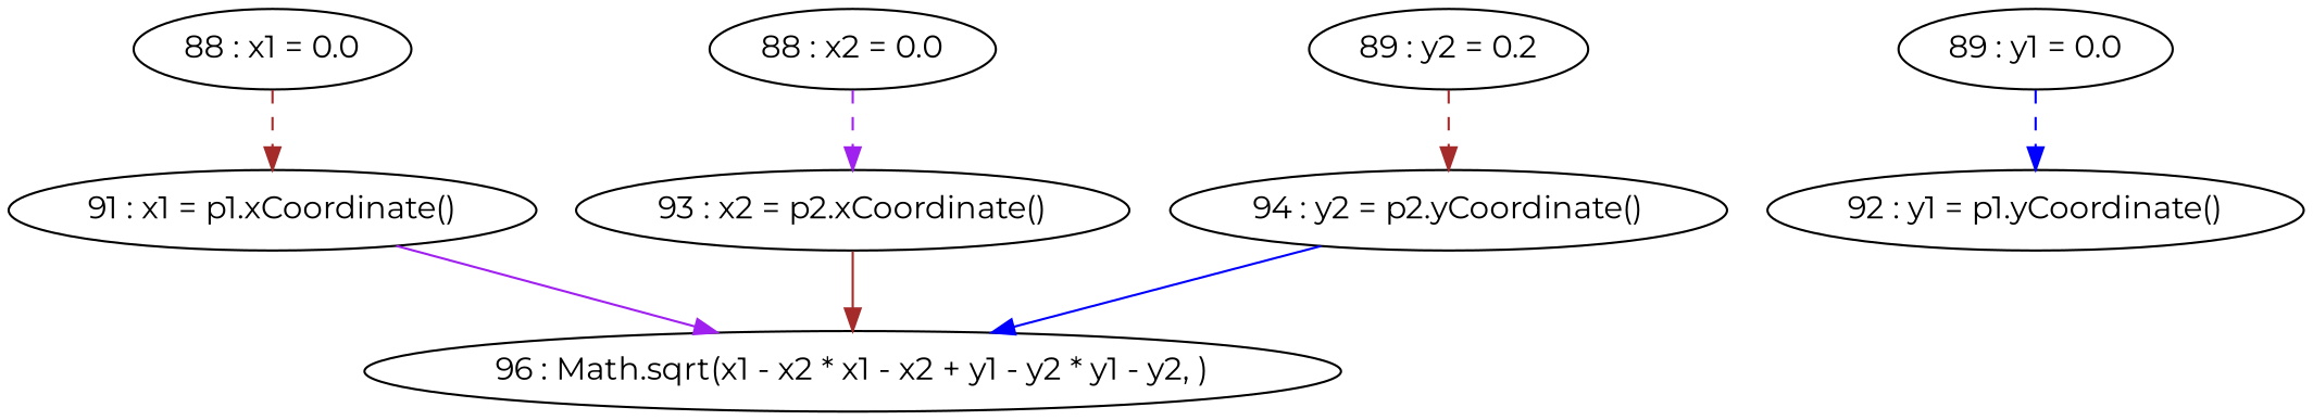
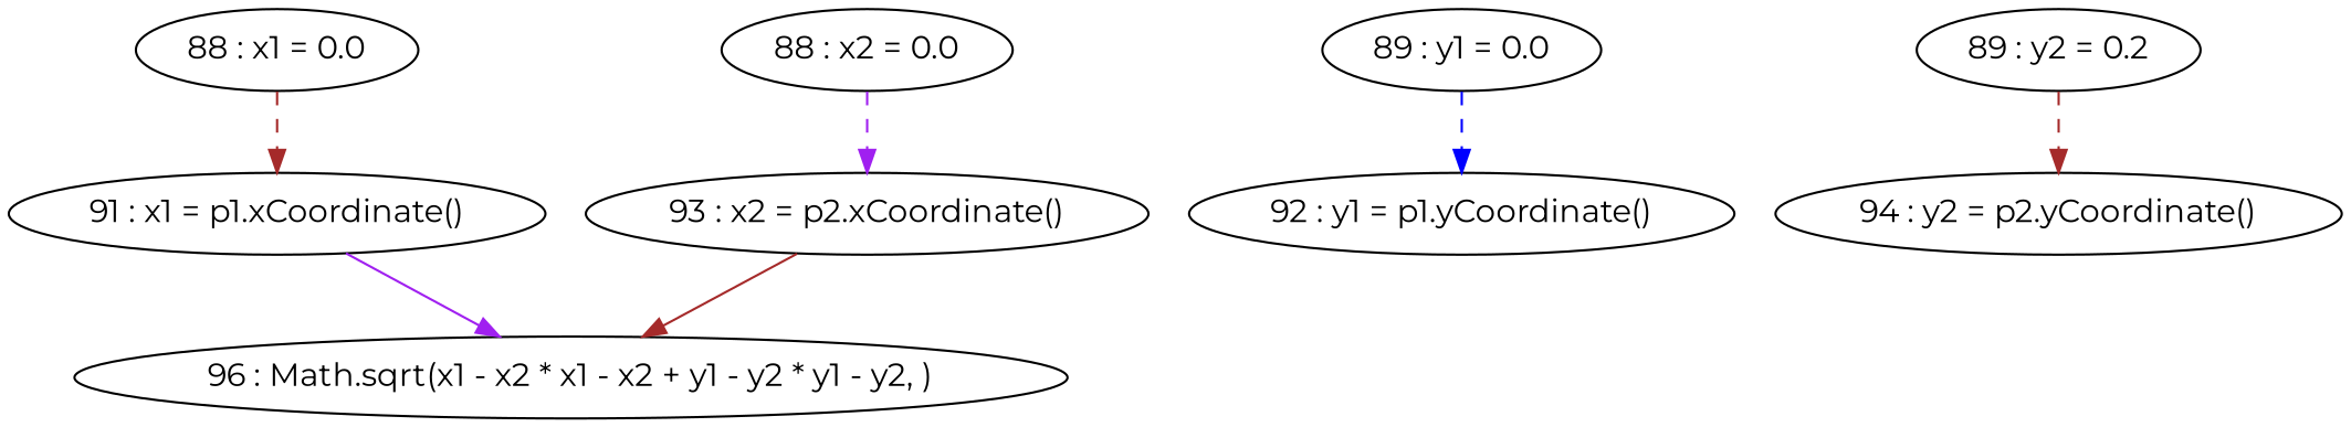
  digraph {
    fontname=Montserrat
    node [fontname=Montserrat]
    edge [color=brown fontname=Montserrat style=dashed]
    "88 : x1 = 0.0"
    "91 : x1 = p1.xCoordinate()"
    "96 : Math.sqrt(x1 - x2 * x1 - x2 + y1 - y2 * y1 - y2, )"
    "88 : x2 = 0.0"
    "93 : x2 = p2.xCoordinate()"
    "89 : y1 = 0.0"
    "92 : y1 = p1.yCoordinate()"
    n8 [label="89 : y2 = 0.2"]
    "94 : y2 = p2.yCoordinate()"
    "88 : x1 = 0.0" -> "91 : x1 = p1.xCoordinate()"
    "91 : x1 = p1.xCoordinate()" -> "96 : Math.sqrt(x1 - x2 * x1 - x2 + y1 - y2 * y1 - y2, )" [color=purple style=""]
    "88 : x2 = 0.0" -> "93 : x2 = p2.xCoordinate()" [color=purple]
    "93 : x2 = p2.xCoordinate()" -> "96 : Math.sqrt(x1 - x2 * x1 - x2 + y1 - y2 * y1 - y2, )" [style=""]
    "89 : y1 = 0.0" -> "92 : y1 = p1.yCoordinate()" [color=blue]
    n8 -> "94 : y2 = p2.yCoordinate()"
-   "94 : y2 = p2.yCoordinate()" -> "96 : Math.sqrt(x1 - x2 * x1 - x2 + y1 - y2 * y1 - y2, )" [color=blue style=""]
  }
